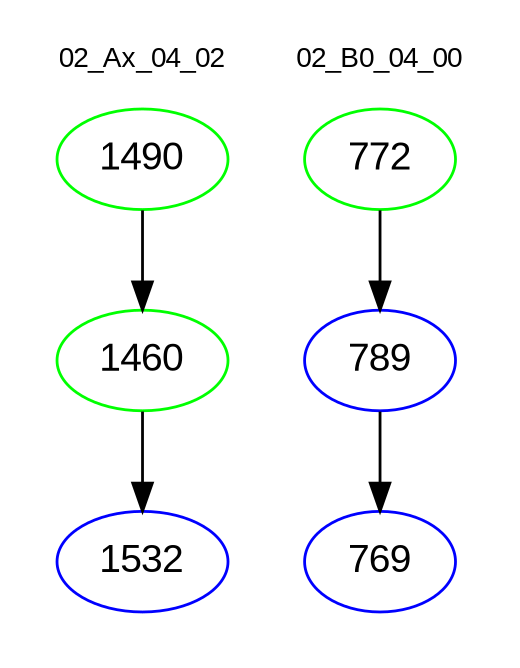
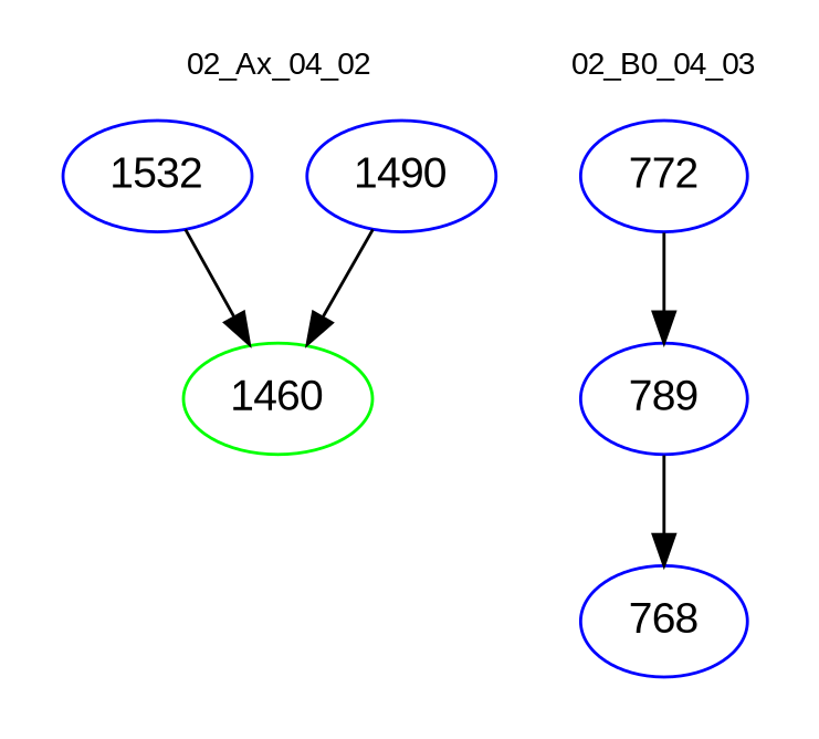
  digraph {
    fontname="Liberation Sans"
    node [color=green fontname="Liberation Sans"]
    edge [color=black fontname="Liberation Sans"]
-   n1 [label=1490]
+   n1 [color=blue label=1490]
    n2 [label=1460]
    n3 [color=blue label=1532]
-   n4 [label=772]
+   n4 [color=blue label=772]
    n5 [color=blue label=789]
-   n6 [color=blue label=769]
+   n6 [color=blue label=768]
    subgraph cluster_1 {
      color=white
      fontsize=10
      label="02_Ax_04_02"
      n1
      n2
      n3
    }
    subgraph cluster_2 {
      color=white
      fontsize=10
-     label="02_B0_04_00"
+     label="02_B0_04_03"
      n4
      n5
      n6
    }
    n1 -> n2
-   n2 -> n3
+   n3 -> n2
    n4 -> n5
    n5 -> n6
  }
